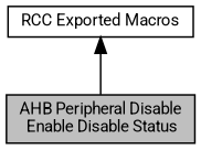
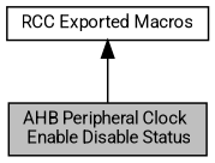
  digraph {
    rankdir=TB
    fontname=Roboto
    node [color=black fontname=Roboto fontsize=10 shape=box style=filled]
    n1 [fillcolor=white height=0.2 label="RCC Exported Macros" width=0.4]
-   n2 [fillcolor=grey75 fontcolor=black height=0.2 label="AHB Peripheral Disable\l Enable Disable Status" width=0.4]
+   n2 [fillcolor=grey75 fontcolor=black height=0.2 label="AHB Peripheral Clock\l Enable Disable Status" width=0.4]
    n1 -> n2 [dir=back fontname=Roboto fontsize=10 labelfontname=Helvetica labelfontsize=10 shape=plaintext style=solid]
  }
